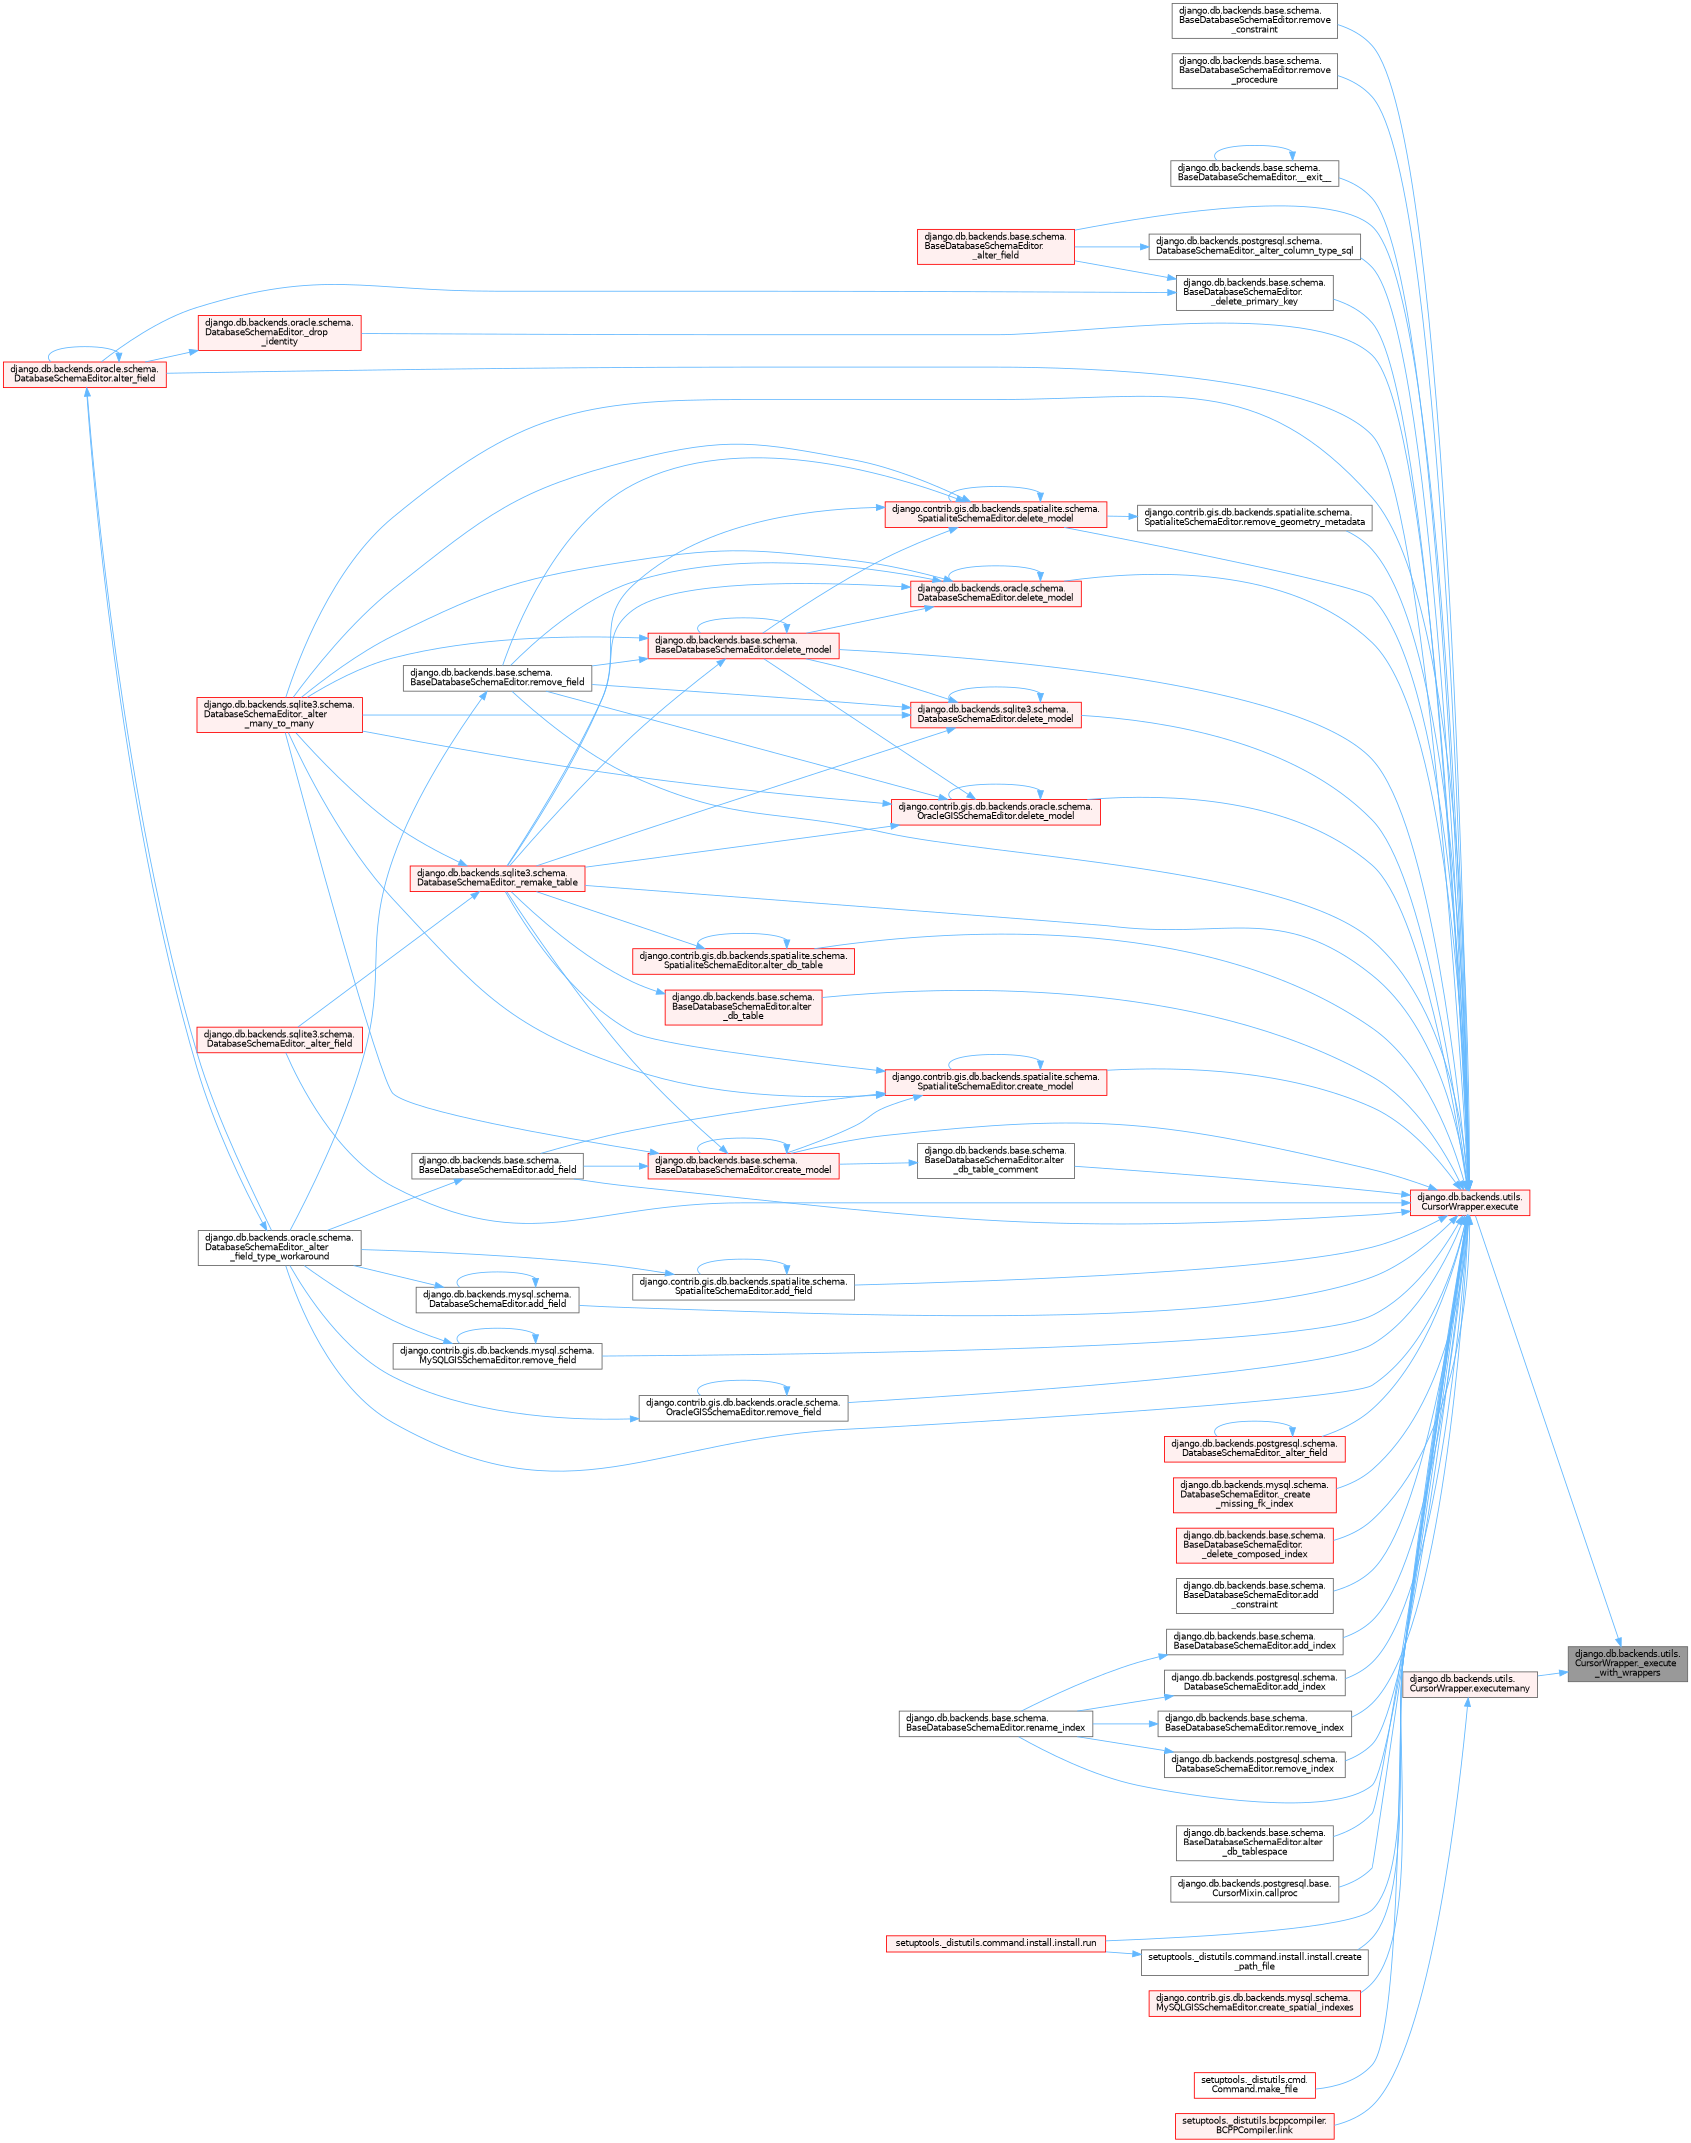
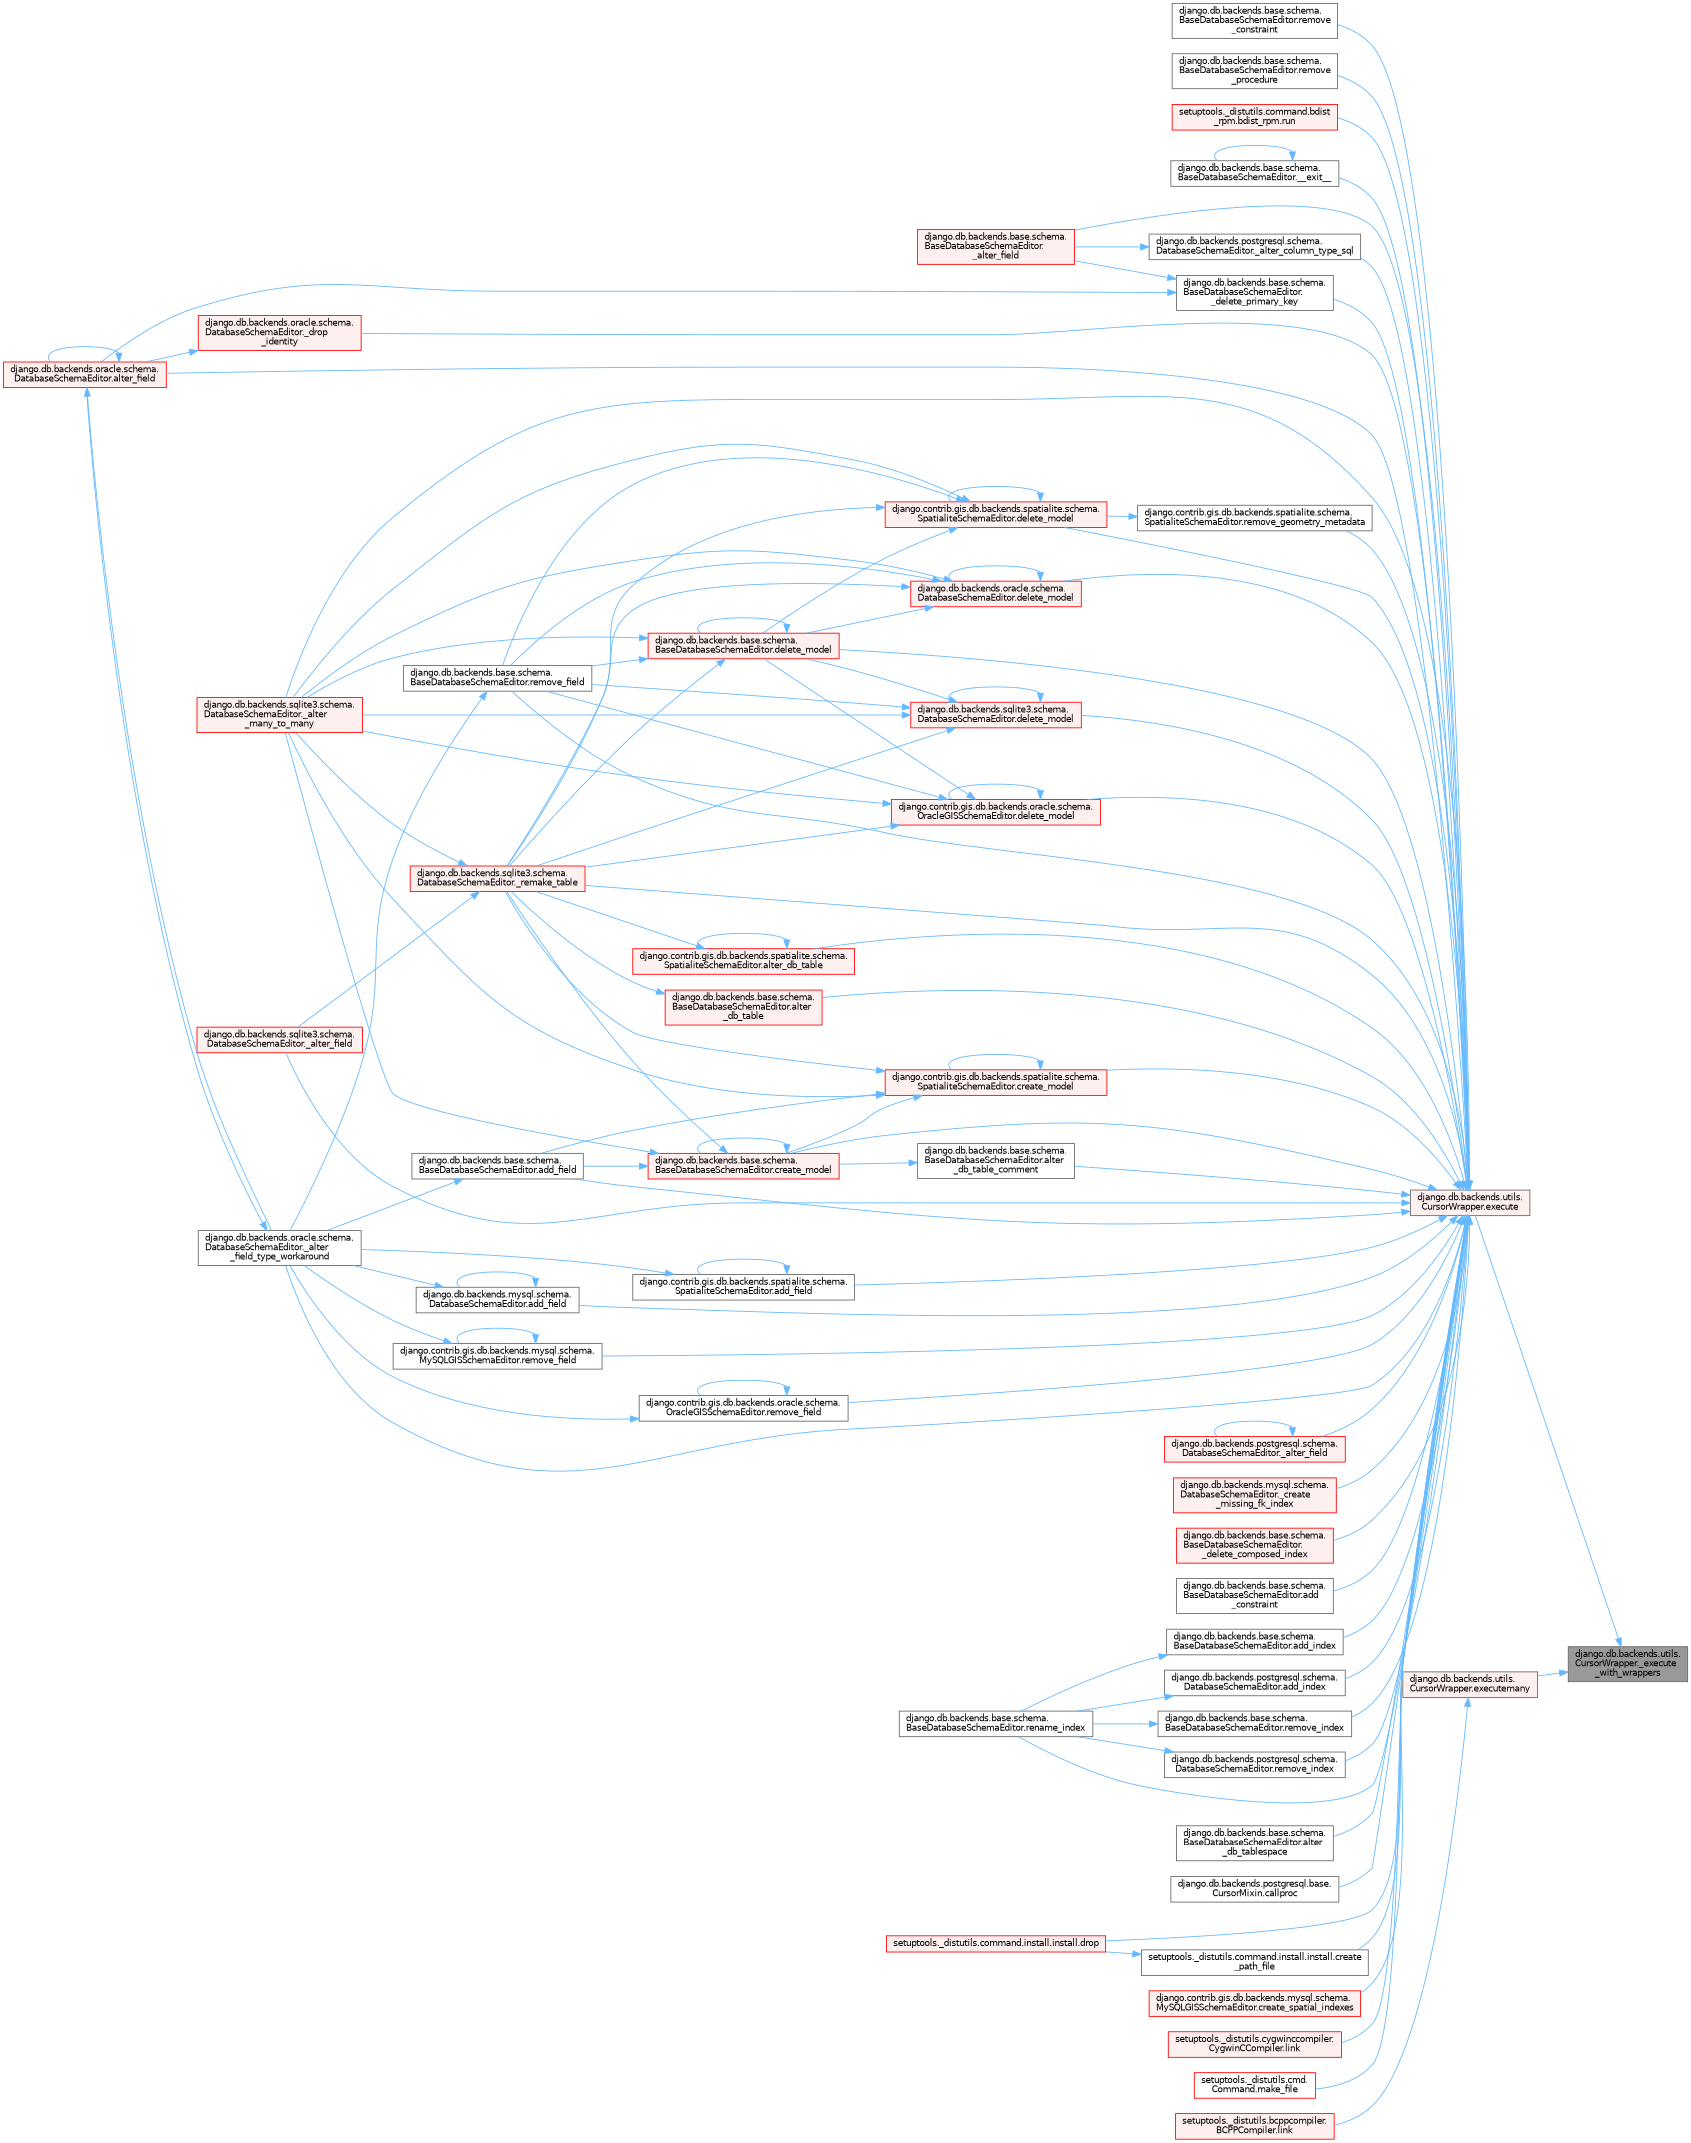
  digraph {
    rankdir=RL
    node [color=red fillcolor="#FFF0F0" fontname=Helvetica fontsize=10 shape=box style=filled]
    edge [color=steelblue1 dir=back fontname=Helvetica fontsize=10 labelfontname=Helvetica labelfontsize=10 style=solid]
    n1 [color=gray40 fillcolor=grey60 fontcolor=black height=0.2 label="django.db.backends.utils.\lCursorWrapper._execute\l_with_wrappers" width=0.4]
-   n2 [height=0.2 label="django.db.backends.utils.\lCursorWrapper.execute" width=0.4]
+   n2 [color=grey40 height=0.2 label="django.db.backends.utils.\lCursorWrapper.execute" width=0.4]
    n3 [color=grey40 height=0.2 label="django.db.backends.utils.\lCursorWrapper.executemany" width=0.4]
    n4 [color=grey40 fillcolor=white height=0.2 label="django.db.backends.base.schema.\lBaseDatabaseSchemaEditor.__exit__" width=0.4]
    n5 [color=grey40 fillcolor=white height=0.2 label="django.db.backends.postgresql.schema.\lDatabaseSchemaEditor._alter_column_type_sql" width=0.4]
    n6 [height=0.2 label="django.db.backends.base.schema.\lBaseDatabaseSchemaEditor.\l_alter_field" width=0.4]
    n7 [height=0.2 label="django.db.backends.postgresql.schema.\lDatabaseSchemaEditor._alter_field" width=0.4]
    n8 [height=0.2 label="django.db.backends.sqlite3.schema.\lDatabaseSchemaEditor._alter_field" width=0.4]
    n9 [color=grey40 fillcolor=white height=0.2 label="django.db.backends.oracle.schema.\lDatabaseSchemaEditor._alter\l_field_type_workaround" width=0.4]
    n10 [height=0.2 label="django.db.backends.oracle.schema.\lDatabaseSchemaEditor.alter_field" width=0.4]
    n11 [height=0.2 label="django.db.backends.sqlite3.schema.\lDatabaseSchemaEditor._alter\l_many_to_many" width=0.4]
    n12 [height=0.2 label="django.db.backends.mysql.schema.\lDatabaseSchemaEditor._create\l_missing_fk_index" width=0.4]
    n13 [height=0.2 label="django.db.backends.base.schema.\lBaseDatabaseSchemaEditor.\l_delete_composed_index" width=0.4]
    n14 [color=grey40 fillcolor=white height=0.2 label="django.db.backends.base.schema.\lBaseDatabaseSchemaEditor.\l_delete_primary_key" width=0.4]
    n15 [height=0.2 label="django.db.backends.oracle.schema.\lDatabaseSchemaEditor._drop\l_identity" width=0.4]
    n16 [height=0.2 label="django.db.backends.sqlite3.schema.\lDatabaseSchemaEditor._remake_table" width=0.4]
    n17 [color=grey40 fillcolor=white height=0.2 label="django.db.backends.base.schema.\lBaseDatabaseSchemaEditor.add\l_constraint" width=0.4]
    n18 [color=grey40 fillcolor=white height=0.2 label="django.contrib.gis.db.backends.spatialite.schema.\lSpatialiteSchemaEditor.add_field" width=0.4]
    n19 [color=grey40 fillcolor=white height=0.2 label="django.db.backends.base.schema.\lBaseDatabaseSchemaEditor.add_field" width=0.4]
    n20 [color=grey40 fillcolor=white height=0.2 label="django.db.backends.mysql.schema.\lDatabaseSchemaEditor.add_field" width=0.4]
    n21 [color=grey40 fillcolor=white height=0.2 label="django.db.backends.base.schema.\lBaseDatabaseSchemaEditor.add_index" width=0.4]
    n22 [color=grey40 fillcolor=white height=0.2 label="django.db.backends.base.schema.\lBaseDatabaseSchemaEditor.rename_index" width=0.4]
    n23 [color=grey40 fillcolor=white height=0.2 label="django.db.backends.postgresql.schema.\lDatabaseSchemaEditor.add_index" width=0.4]
    n24 [height=0.2 label="django.contrib.gis.db.backends.spatialite.schema.\lSpatialiteSchemaEditor.alter_db_table" width=0.4]
    n25 [height=0.2 label="django.db.backends.base.schema.\lBaseDatabaseSchemaEditor.alter\l_db_table" width=0.4]
    n26 [color=grey40 fillcolor=white height=0.2 label="django.db.backends.base.schema.\lBaseDatabaseSchemaEditor.alter\l_db_table_comment" width=0.4]
    n27 [height=0.2 label="django.db.backends.base.schema.\lBaseDatabaseSchemaEditor.create_model" width=0.4]
    n28 [color=grey40 fillcolor=white height=0.2 label="django.db.backends.base.schema.\lBaseDatabaseSchemaEditor.alter\l_db_tablespace" width=0.4]
    n29 [color=grey40 fillcolor=white height=0.2 label="django.db.backends.postgresql.base.\lCursorMixin.callproc" width=0.4]
    n30 [height=0.2 label="django.contrib.gis.db.backends.spatialite.schema.\lSpatialiteSchemaEditor.create_model" width=0.4]
    n31 [color=grey40 fillcolor=white height=0.2 label="setuptools._distutils.command.install.install.create\l_path_file" width=0.4]
-   n32 [height=0.2 label="setuptools._distutils.command.install.install.run" width=0.4]
+   n32 [height=0.2 label="setuptools._distutils.command.install.install.drop" width=0.4]
    n33 [height=0.2 label="django.contrib.gis.db.backends.mysql.schema.\lMySQLGISSchemaEditor.create_spatial_indexes" width=0.4]
    n34 [height=0.2 label="django.contrib.gis.db.backends.oracle.schema.\lOracleGISSchemaEditor.delete_model" width=0.4]
    n35 [height=0.2 label="django.db.backends.base.schema.\lBaseDatabaseSchemaEditor.delete_model" width=0.4]
    n36 [color=grey40 fillcolor=white height=0.2 label="django.db.backends.base.schema.\lBaseDatabaseSchemaEditor.remove_field" width=0.4]
    n37 [height=0.2 label="django.contrib.gis.db.backends.spatialite.schema.\lSpatialiteSchemaEditor.delete_model" width=0.4]
    n38 [height=0.2 label="django.db.backends.oracle.schema.\lDatabaseSchemaEditor.delete_model" width=0.4]
    n39 [height=0.2 label="django.db.backends.sqlite3.schema.\lDatabaseSchemaEditor.delete_model" width=0.4]
+   n40 [height=0.2 label="setuptools._distutils.cygwinccompiler.\lCygwinCCompiler.link" width=0.4]
    n41 [fillcolor=white height=0.2 label="setuptools._distutils.cmd.\lCommand.make_file" width=0.4]
    n42 [color=grey40 fillcolor=white height=0.2 label="django.db.backends.base.schema.\lBaseDatabaseSchemaEditor.remove\l_constraint" width=0.4]
    n43 [color=grey40 fillcolor=white height=0.2 label="django.contrib.gis.db.backends.mysql.schema.\lMySQLGISSchemaEditor.remove_field" width=0.4]
    n44 [color=grey40 fillcolor=white height=0.2 label="django.contrib.gis.db.backends.oracle.schema.\lOracleGISSchemaEditor.remove_field" width=0.4]
    n45 [color=grey40 fillcolor=white height=0.2 label="django.contrib.gis.db.backends.spatialite.schema.\lSpatialiteSchemaEditor.remove_geometry_metadata" width=0.4]
    n46 [color=grey40 fillcolor=white height=0.2 label="django.db.backends.base.schema.\lBaseDatabaseSchemaEditor.remove_index" width=0.4]
    n47 [color=grey40 fillcolor=white height=0.2 label="django.db.backends.postgresql.schema.\lDatabaseSchemaEditor.remove_index" width=0.4]
    n48 [color=grey40 fillcolor=white height=0.2 label="django.db.backends.base.schema.\lBaseDatabaseSchemaEditor.remove\l_procedure" width=0.4]
+   n49 [height=0.2 label="setuptools._distutils.command.bdist\l_rpm.bdist_rpm.run" width=0.4]
    n50 [height=0.2 label="setuptools._distutils.bcppcompiler.\lBCPPCompiler.link" width=0.4]
    n1 -> n2
    n1 -> n3
    n2 -> n4
    n2 -> n5
    n2 -> n6
    n2 -> n7
    n2 -> n8
    n2 -> n9
    n2 -> n10
    n2 -> n11
    n2 -> n12
    n2 -> n13
    n2 -> n14
    n2 -> n15
    n2 -> n16
    n2 -> n17
    n2 -> n18
    n2 -> n19
    n2 -> n20
    n2 -> n21
    n2 -> n22
    n2 -> n23
    n2 -> n24
    n2 -> n25
    n2 -> n26
    n2 -> n27
    n2 -> n28
    n2 -> n29
    n2 -> n30
    n2 -> n31
    n2 -> n32
    n2 -> n33
    n2 -> n34
    n2 -> n35
    n2 -> n36
    n2 -> n37
    n2 -> n38
    n2 -> n39
+   n2 -> n40
    n2 -> n41
    n2 -> n42
    n2 -> n43
    n2 -> n44
    n2 -> n45
    n2 -> n46
    n2 -> n47
    n2 -> n48
+   n2 -> n49
    n3 -> n50
    n4 -> n4
    n5 -> n6
    n7 -> n7
    n9 -> n10
    n10 -> n9
    n10 -> n10
    n14 -> n6
    n14 -> n10
    n15 -> n10
    n16 -> n8
    n16 -> n11
    n18 -> n9
    n18 -> n18
    n19 -> n9
    n20 -> n9
    n20 -> n20
    n21 -> n22
    n23 -> n22
    n24 -> n16
    n24 -> n24
    n25 -> n16
    n26 -> n27
    n27 -> n11
    n27 -> n16
    n27 -> n19
    n27 -> n27
    n30 -> n11
    n30 -> n16
    n30 -> n19
    n30 -> n27
    n30 -> n30
    n31 -> n32
    n34 -> n11
    n34 -> n16
    n34 -> n34
    n34 -> n35
    n34 -> n36
    n35 -> n11
    n35 -> n16
    n35 -> n35
    n35 -> n36
    n36 -> n9
    n37 -> n11
    n37 -> n16
    n37 -> n35
    n37 -> n36
    n37 -> n37
    n38 -> n11
    n38 -> n16
    n38 -> n35
    n38 -> n36
    n38 -> n38
    n39 -> n11
    n39 -> n16
    n39 -> n35
    n39 -> n36
    n39 -> n39
    n43 -> n9
    n43 -> n43
    n44 -> n9
    n44 -> n44
    n45 -> n37
    n46 -> n22
    n47 -> n22
  }
